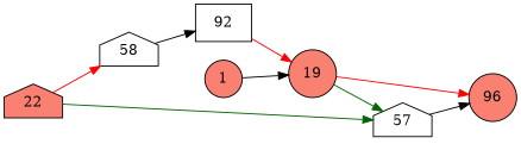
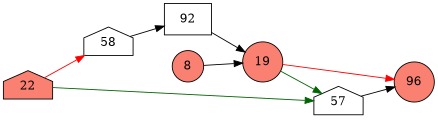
  strict digraph {
    rankdir=LR
    node [fillcolor=salmon shape=circle style=filled]
-   1 [entry=true]
+   1 [entry=true label=8]
    19
    96
    57 [fillcolor=white shape=house]
    22 [shape=house]
    58 [fillcolor=white shape=house]
    92 [fillcolor=white shape=box]
    1 -> 19
    19 -> 96 [color=red cond=false]
    19 -> 57 [color=darkgreen cond=true]
    57 -> 96
    22 -> 57 [color=darkgreen cond=true]
    22 -> 58 [color=red cond=false]
    58 -> 92
-   92 -> 19 [color=red]
+   92 -> 19
  }
